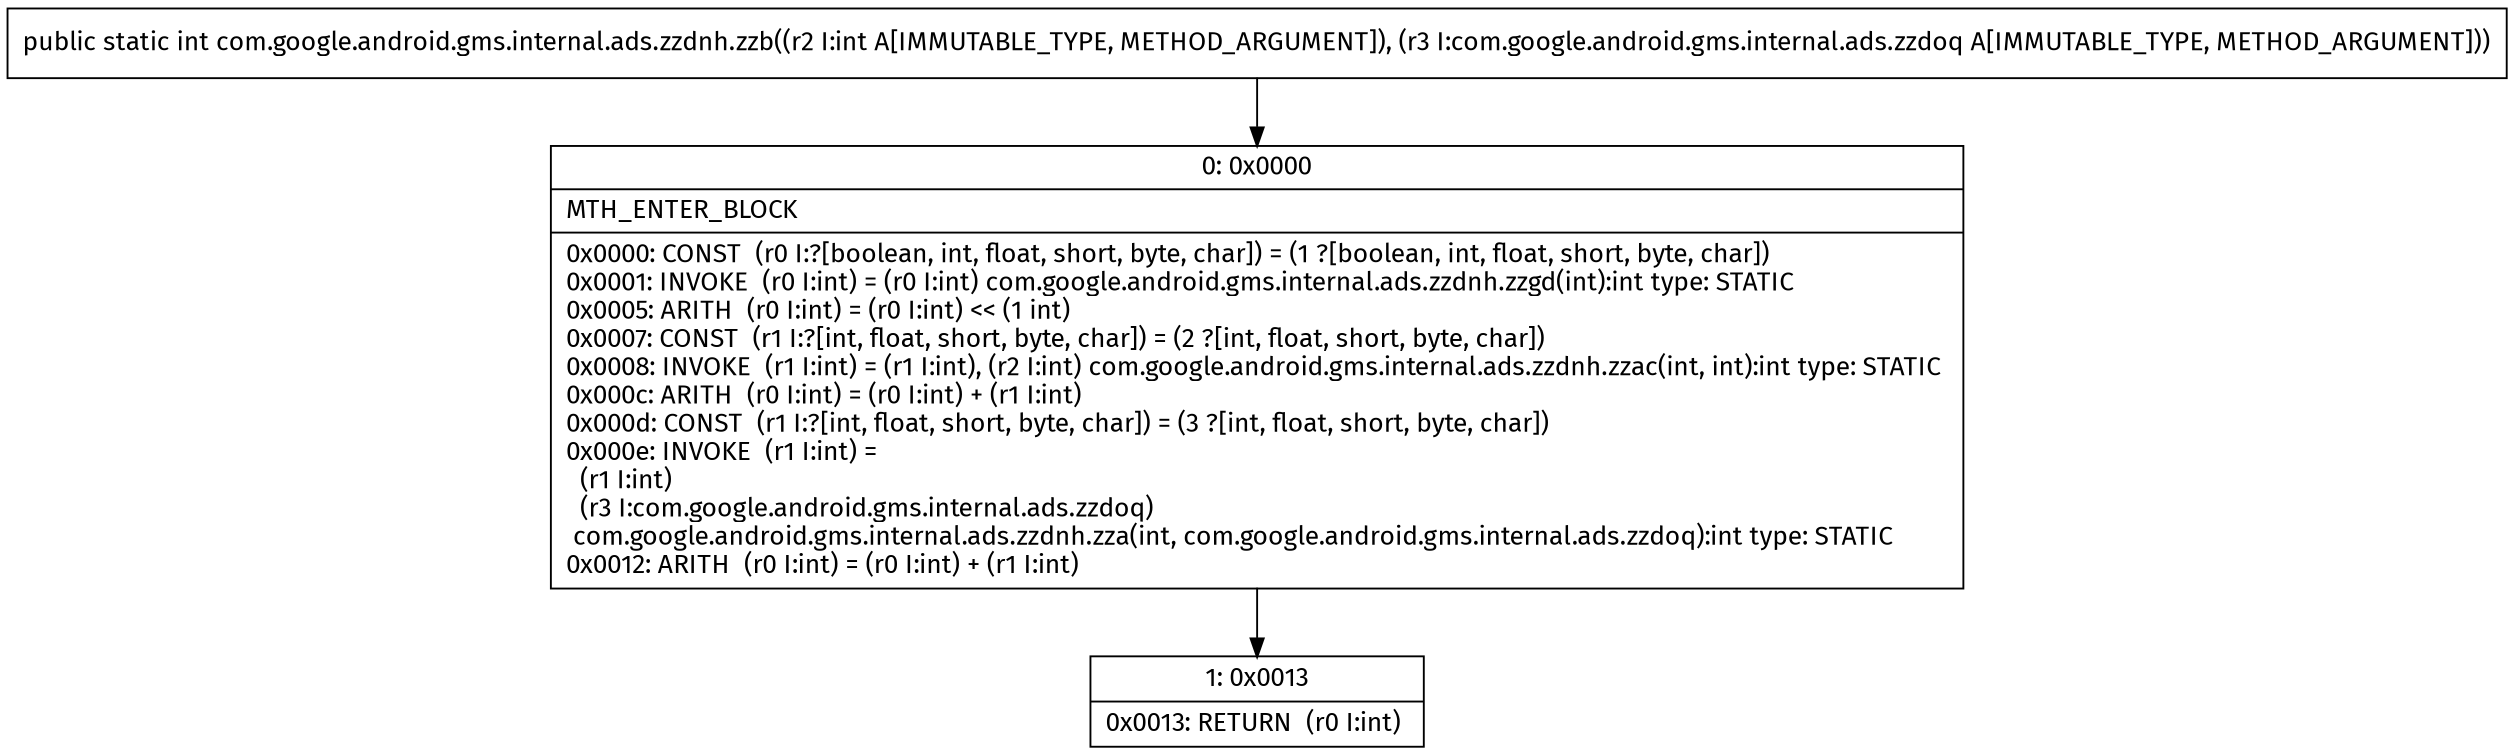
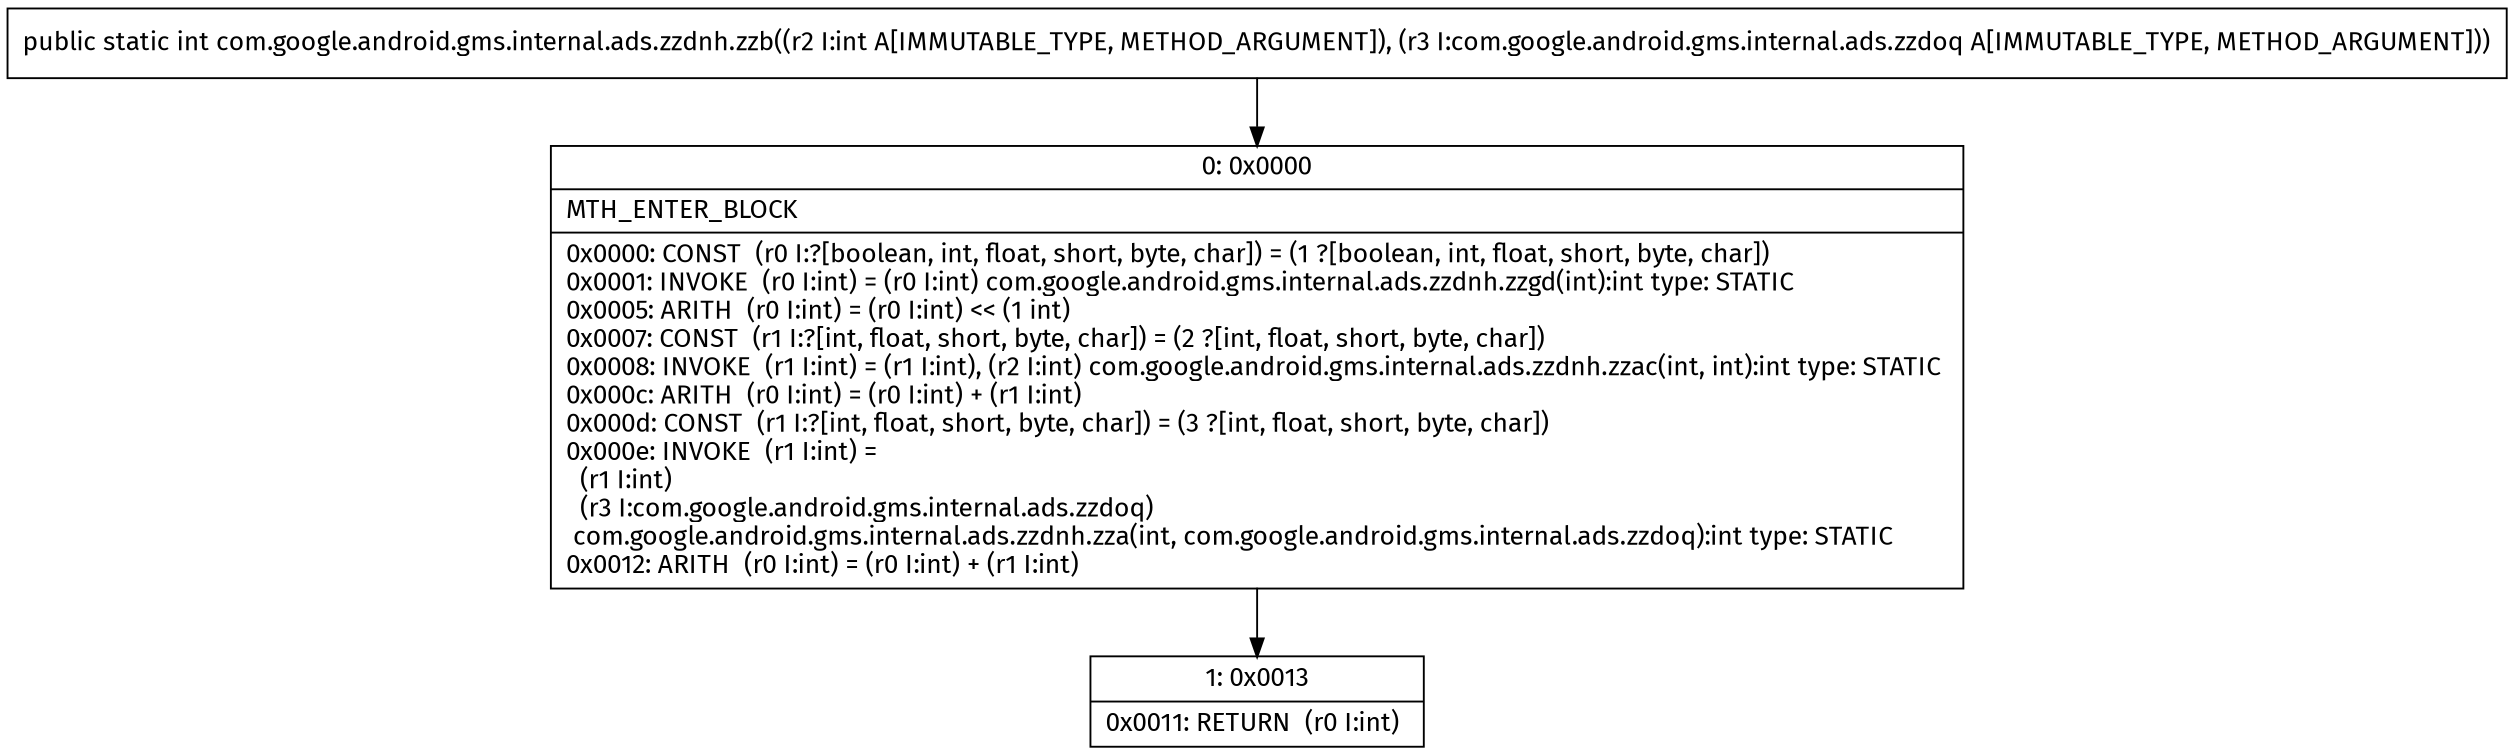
  digraph {
    fontname="Fira Sans"
    node [shape=record fontname="Fira Sans"]
    edge [fontname="Fira Sans"]
    n1 [label="{0\:\ 0x0000|MTH_ENTER_BLOCK\l|0x0000: CONST  (r0 I:?[boolean, int, float, short, byte, char]) = (1 ?[boolean, int, float, short, byte, char]) \l0x0001: INVOKE  (r0 I:int) = (r0 I:int) com.google.android.gms.internal.ads.zzdnh.zzgd(int):int type: STATIC \l0x0005: ARITH  (r0 I:int) = (r0 I:int) \<\< (1 int) \l0x0007: CONST  (r1 I:?[int, float, short, byte, char]) = (2 ?[int, float, short, byte, char]) \l0x0008: INVOKE  (r1 I:int) = (r1 I:int), (r2 I:int) com.google.android.gms.internal.ads.zzdnh.zzac(int, int):int type: STATIC \l0x000c: ARITH  (r0 I:int) = (r0 I:int) + (r1 I:int) \l0x000d: CONST  (r1 I:?[int, float, short, byte, char]) = (3 ?[int, float, short, byte, char]) \l0x000e: INVOKE  (r1 I:int) = \l  (r1 I:int)\l  (r3 I:com.google.android.gms.internal.ads.zzdoq)\l com.google.android.gms.internal.ads.zzdnh.zza(int, com.google.android.gms.internal.ads.zzdoq):int type: STATIC \l0x0012: ARITH  (r0 I:int) = (r0 I:int) + (r1 I:int) \l}"]
-   n2 [label="{1\:\ 0x0013|0x0013: RETURN  (r0 I:int) \l}"]
+   n2 [label="{1\:\ 0x0013|0x0011: RETURN  (r0 I:int) \l}"]
    n3 [label="{public static int com.google.android.gms.internal.ads.zzdnh.zzb((r2 I:int A[IMMUTABLE_TYPE, METHOD_ARGUMENT]), (r3 I:com.google.android.gms.internal.ads.zzdoq A[IMMUTABLE_TYPE, METHOD_ARGUMENT])) }"]
    n1 -> n2
    n3 -> n1
  }
